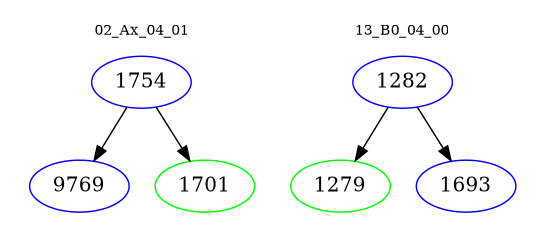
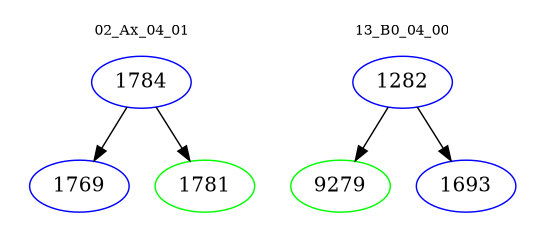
  digraph {
    node [color=blue]
    edge [color=black]
-   n1 [label=1754]
-   n2 [label=9769]
-   n3 [color=green label=1701]
+   n1 [label=1784]
+   n2 [label=1769]
+   n3 [color=green label=1781]
    n4 [label=1282]
-   n5 [color=green label=1279]
+   n5 [color=green label=9279]
    n6 [label=1693]
    subgraph cluster_1 {
      color=white
      fontsize=10
      label="02_Ax_04_01"
      n1
      n2
      n3
    }
    subgraph cluster_2 {
      color=white
      fontsize=10
      label="13_B0_04_00"
      n4
      n5
      n6
    }
    n1 -> n2
    n1 -> n3
    n4 -> n5
    n4 -> n6
  }
